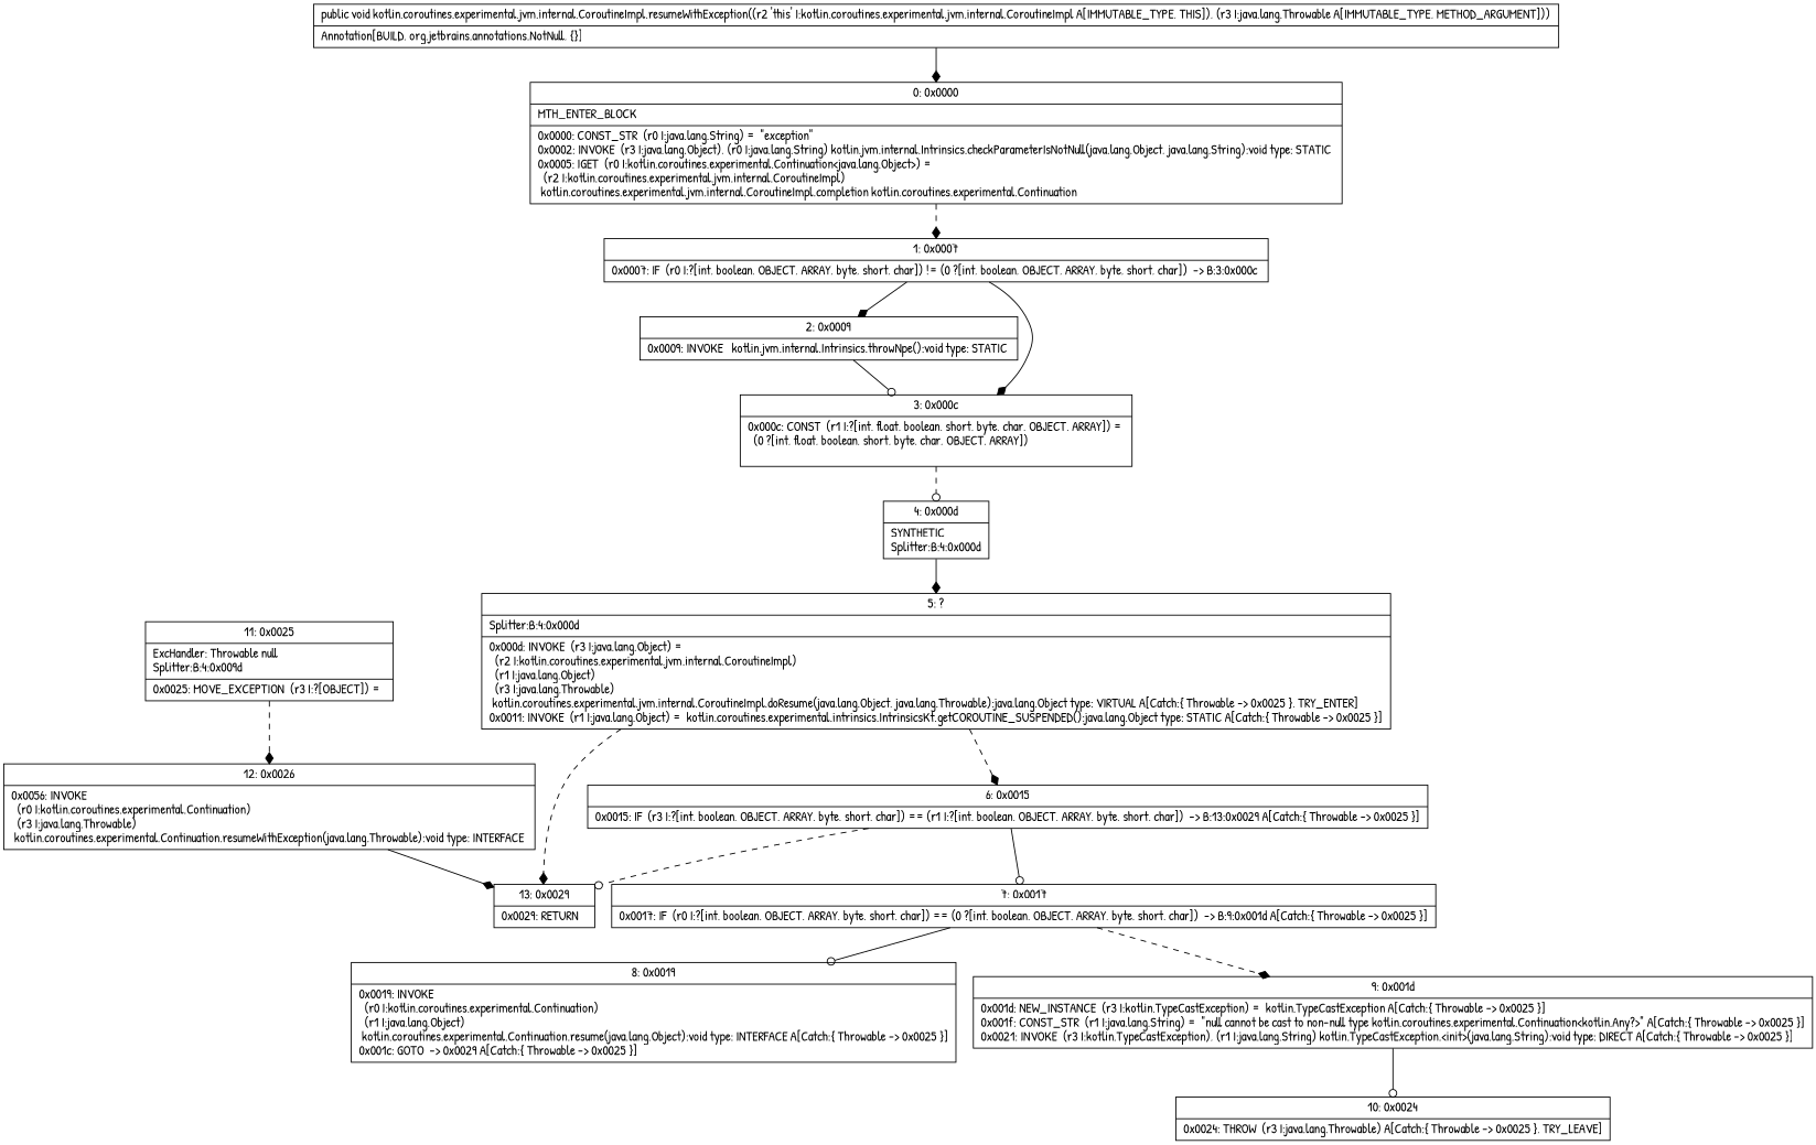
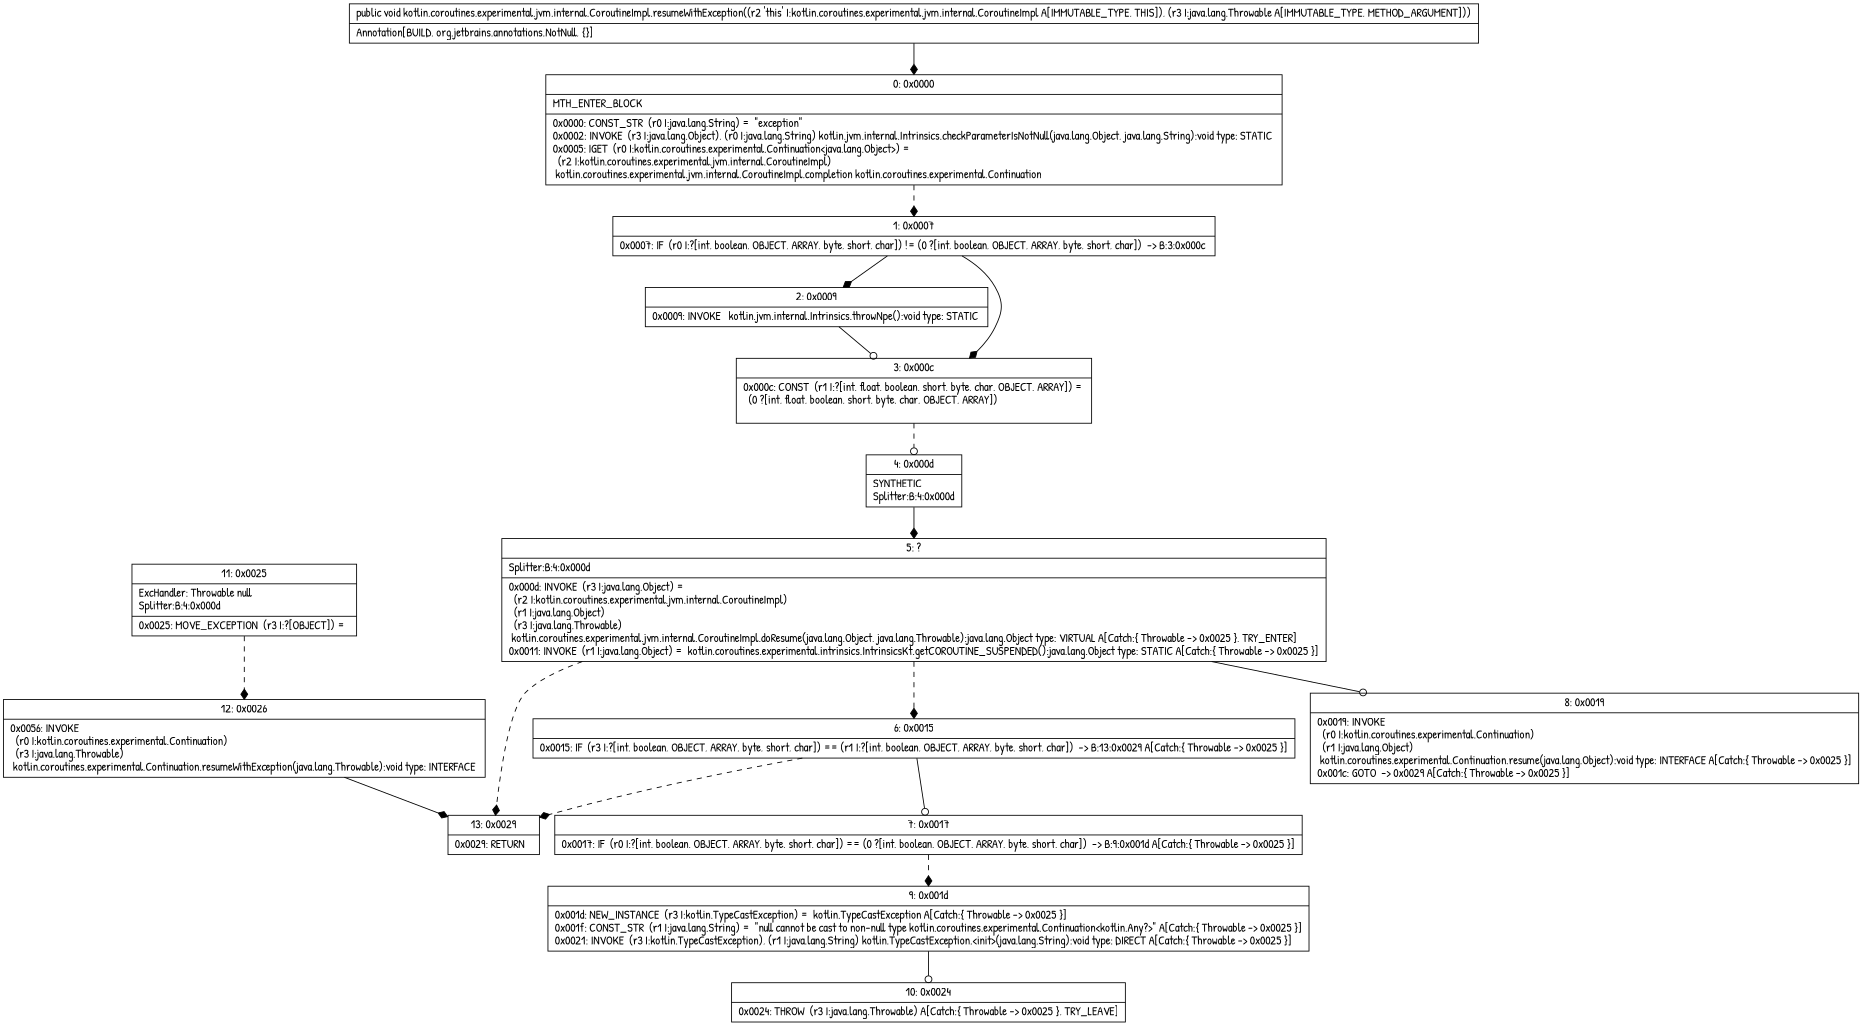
  digraph {
    fontname="Patrick Hand"
    node [fontname="Patrick Hand" shape=record]
    edge [arrowhead=diamond fontname="Patrick Hand" style=solid]
    n1 [label="{0\:\ 0x0000|MTH_ENTER_BLOCK\l|0x0000: CONST_STR  (r0 I:java.lang.String) =  \"exception\" \l0x0002: INVOKE  (r3 I:java.lang.Object), (r0 I:java.lang.String) kotlin.jvm.internal.Intrinsics.checkParameterIsNotNull(java.lang.Object, java.lang.String):void type: STATIC \l0x0005: IGET  (r0 I:kotlin.coroutines.experimental.Continuation\<java.lang.Object\>) = \l  (r2 I:kotlin.coroutines.experimental.jvm.internal.CoroutineImpl)\l kotlin.coroutines.experimental.jvm.internal.CoroutineImpl.completion kotlin.coroutines.experimental.Continuation \l}"]
    n2 [label="{1\:\ 0x0007|0x0007: IF  (r0 I:?[int, boolean, OBJECT, ARRAY, byte, short, char]) != (0 ?[int, boolean, OBJECT, ARRAY, byte, short, char])  \-\> B:3:0x000c \l}"]
    n3 [label="{2\:\ 0x0009|0x0009: INVOKE   kotlin.jvm.internal.Intrinsics.throwNpe():void type: STATIC \l}"]
    n4 [label="{3\:\ 0x000c|0x000c: CONST  (r1 I:?[int, float, boolean, short, byte, char, OBJECT, ARRAY]) = \l  (0 ?[int, float, boolean, short, byte, char, OBJECT, ARRAY])\l \l}"]
    n5 [label="{4\:\ 0x000d|SYNTHETIC\lSplitter:B:4:0x000d\l}"]
    n6 [label="{5\:\ ?|Splitter:B:4:0x000d\l|0x000d: INVOKE  (r3 I:java.lang.Object) = \l  (r2 I:kotlin.coroutines.experimental.jvm.internal.CoroutineImpl)\l  (r1 I:java.lang.Object)\l  (r3 I:java.lang.Throwable)\l kotlin.coroutines.experimental.jvm.internal.CoroutineImpl.doResume(java.lang.Object, java.lang.Throwable):java.lang.Object type: VIRTUAL A[Catch:\{ Throwable \-\> 0x0025 \}, TRY_ENTER]\l0x0011: INVOKE  (r1 I:java.lang.Object) =  kotlin.coroutines.experimental.intrinsics.IntrinsicsKt.getCOROUTINE_SUSPENDED():java.lang.Object type: STATIC A[Catch:\{ Throwable \-\> 0x0025 \}]\l}"]
    n7 [label="{6\:\ 0x0015|0x0015: IF  (r3 I:?[int, boolean, OBJECT, ARRAY, byte, short, char]) == (r1 I:?[int, boolean, OBJECT, ARRAY, byte, short, char])  \-\> B:13:0x0029 A[Catch:\{ Throwable \-\> 0x0025 \}]\l}"]
    n8 [label="{13\:\ 0x0029|0x0029: RETURN   \l}"]
-   n9 [label="{11\:\ 0x0025|ExcHandler: Throwable null\lSplitter:B:4:0x009d\l|0x0025: MOVE_EXCEPTION  (r3 I:?[OBJECT]) =  \l}"]
+   n9 [label="{11\:\ 0x0025|ExcHandler: Throwable null\lSplitter:B:4:0x000d\l|0x0025: MOVE_EXCEPTION  (r3 I:?[OBJECT]) =  \l}"]
    n10 [label="{12\:\ 0x0026|0x0056: INVOKE  \l  (r0 I:kotlin.coroutines.experimental.Continuation)\l  (r3 I:java.lang.Throwable)\l kotlin.coroutines.experimental.Continuation.resumeWithException(java.lang.Throwable):void type: INTERFACE \l}"]
    n11 [label="{7\:\ 0x0017|0x0017: IF  (r0 I:?[int, boolean, OBJECT, ARRAY, byte, short, char]) == (0 ?[int, boolean, OBJECT, ARRAY, byte, short, char])  \-\> B:9:0x001d A[Catch:\{ Throwable \-\> 0x0025 \}]\l}"]
    n12 [label="{8\:\ 0x0019|0x0019: INVOKE  \l  (r0 I:kotlin.coroutines.experimental.Continuation)\l  (r1 I:java.lang.Object)\l kotlin.coroutines.experimental.Continuation.resume(java.lang.Object):void type: INTERFACE A[Catch:\{ Throwable \-\> 0x0025 \}]\l0x001c: GOTO  \-\> 0x0029 A[Catch:\{ Throwable \-\> 0x0025 \}]\l}"]
    n13 [label="{9\:\ 0x001d|0x001d: NEW_INSTANCE  (r3 I:kotlin.TypeCastException) =  kotlin.TypeCastException A[Catch:\{ Throwable \-\> 0x0025 \}]\l0x001f: CONST_STR  (r1 I:java.lang.String) =  \"null cannot be cast to non\-null type kotlin.coroutines.experimental.Continuation\<kotlin.Any?\>\" A[Catch:\{ Throwable \-\> 0x0025 \}]\l0x0021: INVOKE  (r3 I:kotlin.TypeCastException), (r1 I:java.lang.String) kotlin.TypeCastException.\<init\>(java.lang.String):void type: DIRECT A[Catch:\{ Throwable \-\> 0x0025 \}]\l}"]
    n14 [label="{10\:\ 0x0024|0x0024: THROW  (r3 I:java.lang.Throwable) A[Catch:\{ Throwable \-\> 0x0025 \}, TRY_LEAVE]\l}"]
    n15 [label="{public void kotlin.coroutines.experimental.jvm.internal.CoroutineImpl.resumeWithException((r2 'this' I:kotlin.coroutines.experimental.jvm.internal.CoroutineImpl A[IMMUTABLE_TYPE, THIS]), (r3 I:java.lang.Throwable A[IMMUTABLE_TYPE, METHOD_ARGUMENT]))  | Annotation[BUILD, org.jetbrains.annotations.NotNull, \{\}]\l}"]
    n1 -> n2 [style=dashed]
    n2 -> n3
    n2 -> n4
    n3 -> n4 [arrowhead=odot]
    n4 -> n5 [arrowhead=odot style=dashed]
    n5 -> n6
    n6 -> n7 [style=dashed]
    n6 -> n8 [style=dashed]
-   n7 -> n8 [arrowhead=odot style=dashed]
+   n7 -> n8 [style=dashed]
    n7 -> n11 [arrowhead=odot]
    n9 -> n10 [style=dashed]
    n10 -> n8
-   n11 -> n12 [arrowhead=odot]
+   n6 -> n12 [arrowhead=odot]
    n11 -> n13 [style=dashed]
    n13 -> n14 [arrowhead=odot]
    n15 -> n1
  }
